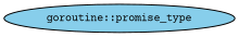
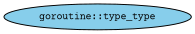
  digraph {
    rankdir=LR
    fontname="Courier Prime"
-   n1 [color=black fillcolor=skyblue fontname="Courier Prime" fontsize=10 height=0.2 label="goroutine::promise_type" shape=ellipse style=filled width=0.4]
+   n1 [color=black fillcolor=skyblue fontname="Courier Prime" fontsize=10 height=0.2 label="goroutine::type_type" shape=ellipse style=filled width=0.4]
  }
